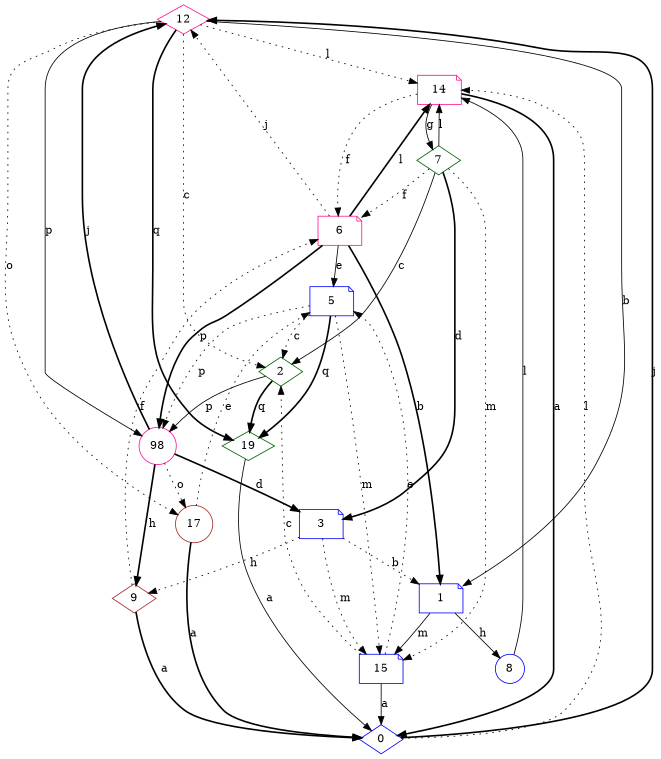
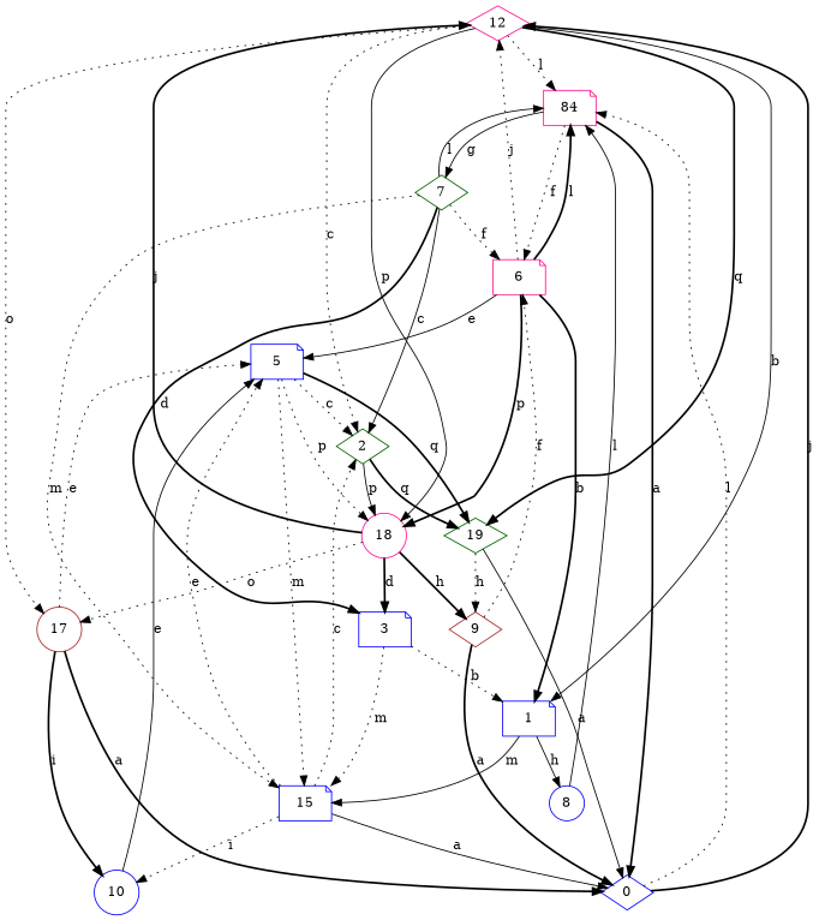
  strict digraph {
    node [color=blue shape=diamond]
    edge [style=dotted]
    12 [color=deeppink]
    0
-   14 [color=deeppink shape=note]
+   14 [color=deeppink shape=note label=84]
    1 [shape=note]
    2 [color=darkgreen]
-   18 [color=deeppink shape=circle label=98]
+   18 [color=deeppink shape=circle]
    19 [color=darkgreen]
    17 [color=brown shape=circle]
    6 [color=deeppink shape=note]
    7 [color=darkgreen]
    8 [shape=circle]
    15 [shape=note]
    5 [shape=note]
+   10 [shape=circle]
    3 [shape=note]
    9 [color=brown]
    12 -> 14 [label=l]
    12 -> 1 [label=b style=solid]
    12 -> 2 [label=c]
    12 -> 18 [label=p style=solid]
    12 -> 19 [label=q style=bold]
    12 -> 17 [label=o]
    0 -> 12 [label=j style=bold]
    0 -> 14 [label=l]
    14 -> 0 [label=a style=bold]
    14 -> 6 [label=f]
    14 -> 7 [label=g style=solid]
    1 -> 8 [label=h style=solid]
    1 -> 15 [label=m style=solid]
    2 -> 18 [label=p style=solid]
    2 -> 19 [label=q style=bold]
    18 -> 12 [label=j style=bold]
    18 -> 17 [label=o]
    18 -> 3 [label=d style=bold]
    18 -> 9 [label=h style=bold]
    19 -> 0 [label=a style=solid]
-   3 -> 9 [label=h]
+   19 -> 9 [label=h]
    17 -> 0 [label=a style=bold]
    17 -> 5 [label=e]
+   17 -> 10 [label=i style=bold]
    6 -> 12 [label=j]
    6 -> 14 [label=l style=bold]
    6 -> 1 [label=b style=bold]
    6 -> 18 [label=p style=bold]
    6 -> 5 [label=e style=solid]
    7 -> 14 [label=l style=solid]
    7 -> 2 [label=c style=solid]
    7 -> 6 [label=f]
    7 -> 15 [label=m]
    7 -> 3 [label=d style=bold]
    8 -> 14 [label=l style=solid]
    15 -> 0 [label=a style=solid]
    15 -> 2 [label=c]
    15 -> 5 [label=e]
+   15 -> 10 [label=i]
    5 -> 2 [label=c]
    5 -> 18 [label=p]
    5 -> 19 [label=q style=bold]
    5 -> 15 [label=m]
+   10 -> 5 [label=e style=solid]
    3 -> 1 [label=b]
    3 -> 15 [label=m]
    9 -> 0 [label=a style=bold]
    9 -> 6 [label=f]
  }
